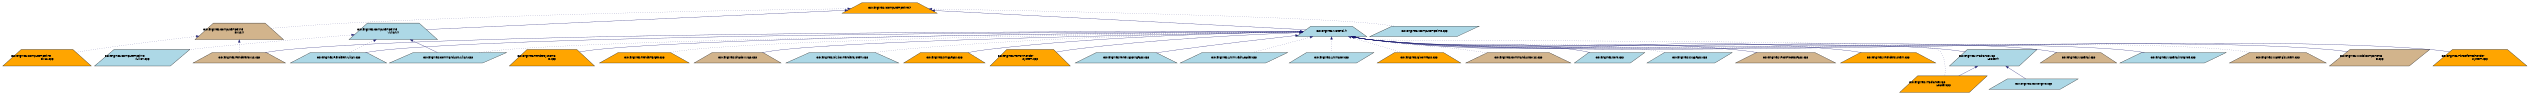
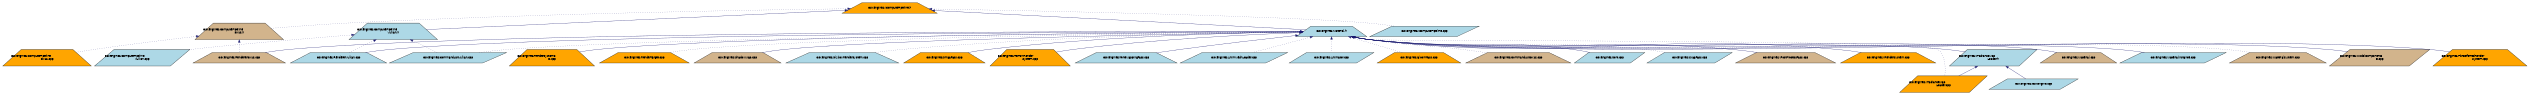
  digraph {
    node [color=black fillcolor=lightblue fontname=Helvetica fontsize=10 shape=trapezium style=filled]
    edge [color=midnightblue dir=back fontname=Helvetica fontsize=10 labelfontname=Helvetica labelfontsize=10 style=solid]
    n1 [fillcolor=orange fontcolor=black height=0.2 label="OSKengine2/IComputePipeline.h" width=0.4]
    n2 [fillcolor=tan height=0.2 label="OSKengine2/ComputePipeline\lDx12.h" width=0.4]
    n3 [height=0.2 label="OSKengine2/ComputePipeline\lVulkan.h" width=0.4]
    n4 [height=0.2 label="OSKengine2/IComputePipeline.cpp" shape=parallelogram width=0.4]
    n5 [height=0.2 label="OSKengine2/Material.h" width=0.4]
    n6 [fillcolor=orange height=0.2 label="OSKengine2/ComputePipeline\lDx12.cpp" width=0.4]
    n7 [fillcolor=tan height=0.2 label="OSKengine2/RendererDx12.cpp" width=0.4]
    n8 [height=0.2 label="OSKengine2/CommandListVulkan.cpp" shape=parallelogram width=0.4]
    n9 [height=0.2 label="OSKengine2/ComputePipeline\lVulkan.cpp" shape=parallelogram width=0.4]
    n10 [height=0.2 label="OSKengine2/RendererVulkan.cpp" width=0.4]
    n11 [height=0.2 label="OSKengine2/AnimMeshLoader.cpp" shape=parallelogram width=0.4]
    n12 [height=0.2 label="OSKengine2/Animator.cpp" shape=parallelogram width=0.4]
    n13 [fillcolor=orange height=0.2 label="OSKengine2/BloomPass.cpp" width=0.4]
    n14 [fillcolor=tan height=0.2 label="OSKengine2/CommandListDx12.cpp" width=0.4]
    n15 [height=0.2 label="OSKengine2/Font.cpp" shape=parallelogram width=0.4]
    n16 [height=0.2 label="OSKengine2/FxaaPass.cpp" shape=parallelogram width=0.4]
    n17 [fillcolor=tan height=0.2 label="OSKengine2/IPostProcessPass.cpp" width=0.4]
    n18 [fillcolor=orange height=0.2 label="OSKengine2/IRenderSystem.cpp" width=0.4]
    n19 [fillcolor=orange height=0.2 label="OSKengine2/IrradianceMap\lLoader.cpp" shape=parallelogram width=0.4]
    n20 [height=0.2 label="OSKengine2/IrradianceMap\lLoader.h" shape=parallelogram width=0.4]
    n21 [fillcolor=tan height=0.2 label="OSKengine2/Material.cpp" width=0.4]
    n22 [height=0.2 label="OSKengine2/MaterialInstance.cpp" shape=parallelogram width=0.4]
    n23 [fillcolor=tan height=0.2 label="OSKengine2/MaterialSystem.cpp" width=0.4]
    n24 [fillcolor=tan height=0.2 label="OSKengine2/ModelComponent3\lD.cpp" shape=parallelogram width=0.4]
    n25 [fillcolor=orange height=0.2 label="OSKengine2/PbrDeferredRender\lSystem.cpp" width=0.4]
    n26 [fillcolor=orange height=0.2 label="OSKengine2/RenderSystem3\lD.cpp" width=0.4]
    n27 [fillcolor=orange height=0.2 label="OSKengine2/RenderTarget.cpp" width=0.4]
    n28 [fillcolor=tan height=0.2 label="OSKengine2/ShadowMap.cpp" width=0.4]
    n29 [height=0.2 label="OSKengine2/SkyboxRenderSystem.cpp" width=0.4]
    n30 [fillcolor=orange height=0.2 label="OSKengine2/SmaaPass.cpp" width=0.4]
    n31 [fillcolor=orange height=0.2 label="OSKengine2/TerrainRender\lSystem.cpp" width=0.4]
    n32 [height=0.2 label="OSKengine2/ToneMappingPass.cpp" width=0.4]
    n33 [height=0.2 label="OSKengine2/OSKengine.cpp" shape=parallelogram width=0.4]
    n1 -> n2 [style=dotted]
    n1 -> n3
    n1 -> n4 [style=dotted]
    n1 -> n5
    n2 -> n6 [style=dotted]
    n2 -> n7 [style=dotted]
-   n3 -> n8
+   n3 -> n8 [style=dotted]
    n3 -> n9 [style=dotted]
    n3 -> n10 [style=dotted]
    n5 -> n7
    n5 -> n8 [style=dotted]
    n5 -> n10
    n5 -> n11 [style=dotted]
    n5 -> n12 [style=dotted]
    n5 -> n13 [style=dotted]
    n5 -> n14 [style=dotted]
    n5 -> n15
    n5 -> n16 [style=dotted]
    n5 -> n17
    n5 -> n18
    n5 -> n19 [style=dotted]
    n5 -> n20
    n5 -> n21
    n5 -> n22
    n5 -> n23 [style=dotted]
    n5 -> n24
    n5 -> n25
    n5 -> n26
    n5 -> n27 [style=dotted]
    n5 -> n28
    n5 -> n29 [style=dotted]
    n5 -> n30
    n5 -> n31
    n5 -> n32
    n20 -> n19
    n20 -> n33
  }
